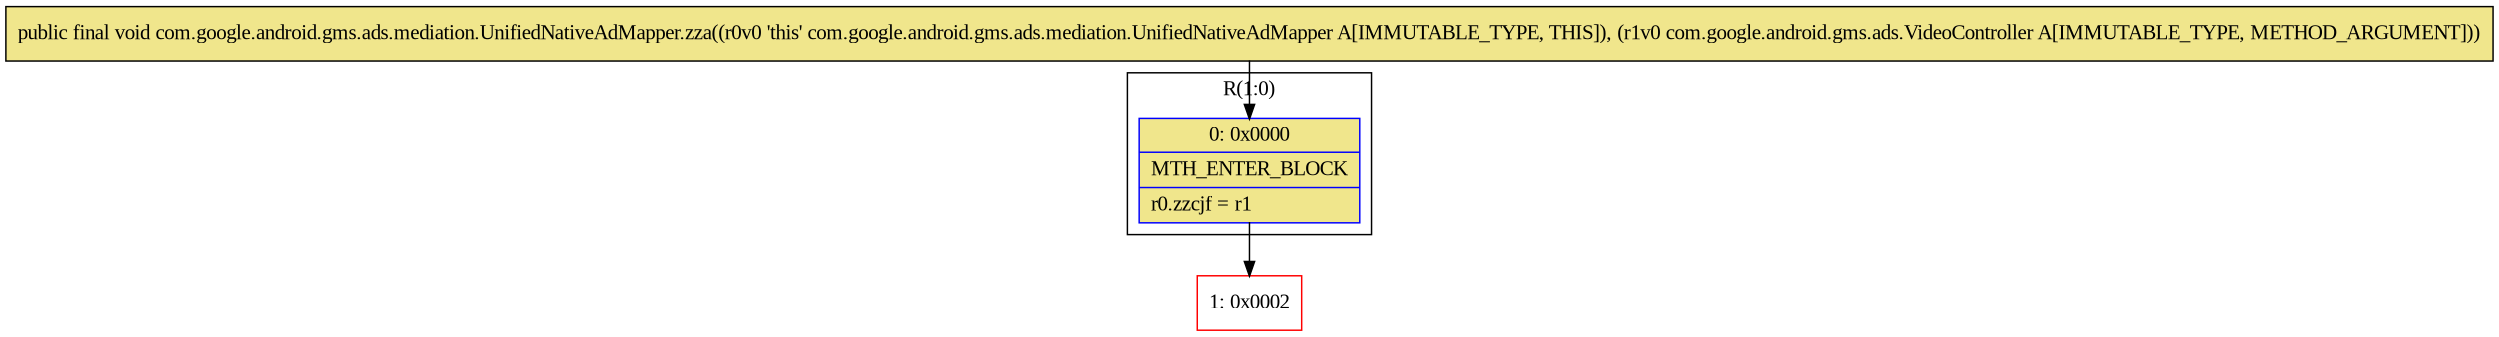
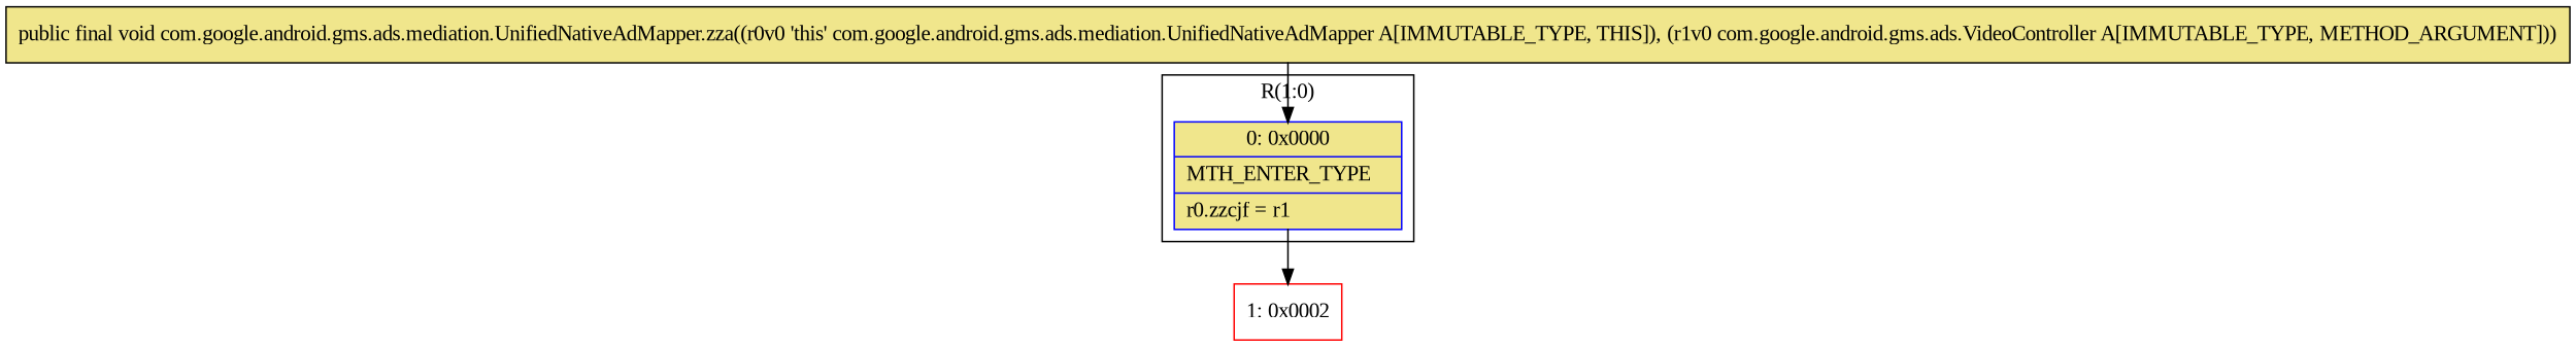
  digraph {
    fontname="Liberation Serif"
    node [shape=record style=filled fillcolor=khaki fontname="Liberation Serif"]
    edge [fontname="Liberation Serif"]
-   n1 [color=blue label="{0\:\ 0x0000|MTH_ENTER_BLOCK\l|r0.zzcjf = r1\l}"]
+   n1 [color=blue label="{0\:\ 0x0000|MTH_ENTER_TYPE\l|r0.zzcjf = r1\l}"]
    n2 [color=red label="{1\:\ 0x0002}" fillcolor=white]
    n3 [label="{public final void com.google.android.gms.ads.mediation.UnifiedNativeAdMapper.zza((r0v0 'this' com.google.android.gms.ads.mediation.UnifiedNativeAdMapper A[IMMUTABLE_TYPE, THIS]), (r1v0 com.google.android.gms.ads.VideoController A[IMMUTABLE_TYPE, METHOD_ARGUMENT])) }"]
    subgraph cluster_1 {
      label="R(1:0)"
      n1
    }
    n1 -> n2
    n3 -> n1
  }
